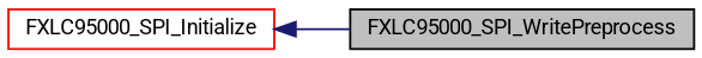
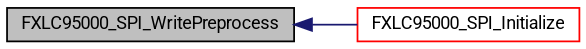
  digraph {
    rankdir=LR
    fontname=Roboto
    node [fontname=Roboto fontsize=10 shape=record style=filled]
    n1 [color=black fillcolor=grey75 fontcolor=black height=0.2 label=FXLC95000_SPI_WritePreprocess width=0.4]
    n2 [color=red fillcolor=white height=0.2 label=FXLC95000_SPI_Initialize width=0.4]
-   n2 -> n1 [color=midnightblue dir=back fontname=Roboto fontsize=10 labelfontname=Helvetica labelfontsize=10 style=solid]
+   n1 -> n2 [color=midnightblue dir=back fontname=Roboto fontsize=10 labelfontname=Helvetica labelfontsize=10 style=solid]
  }
